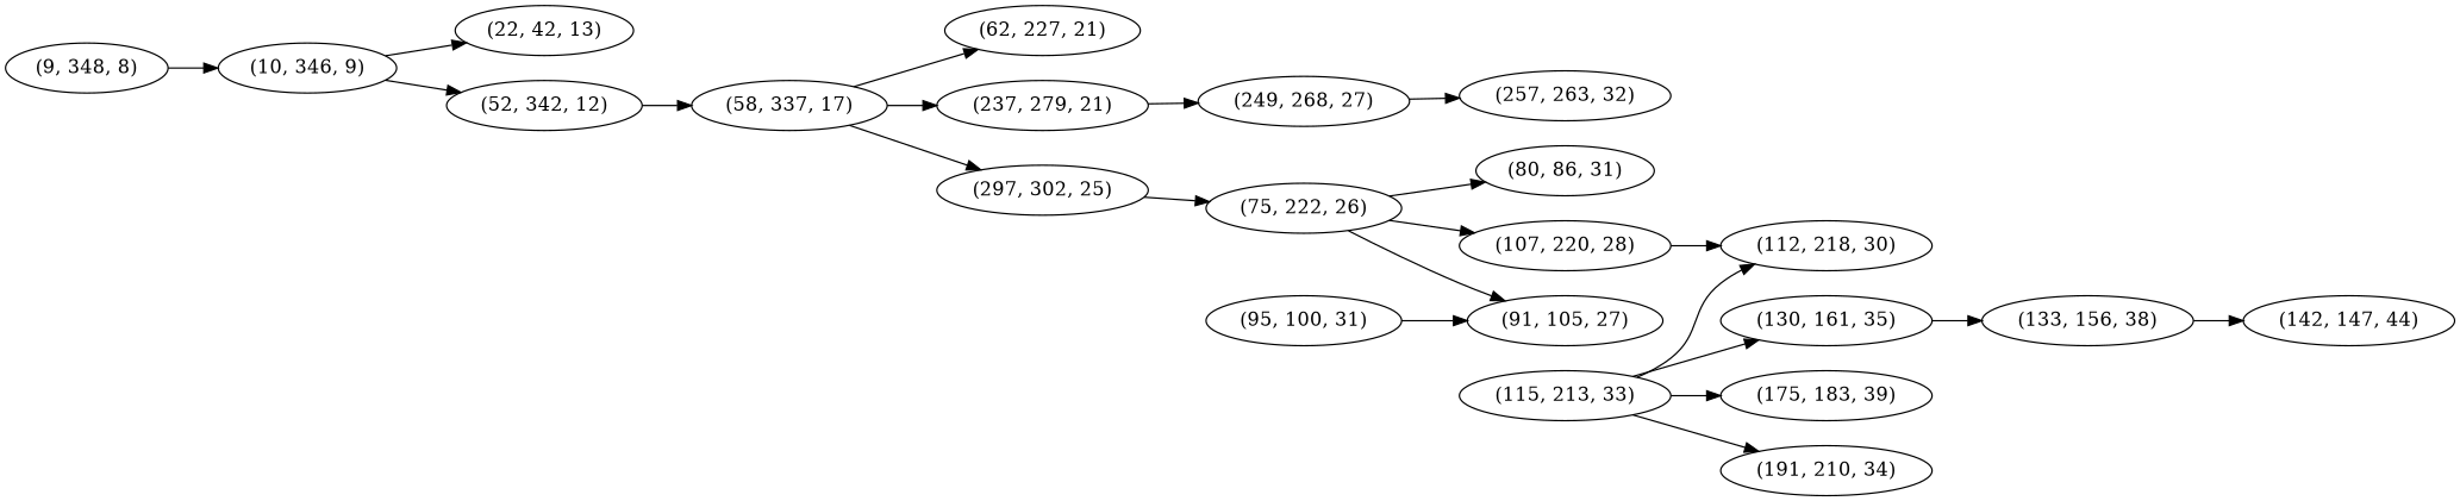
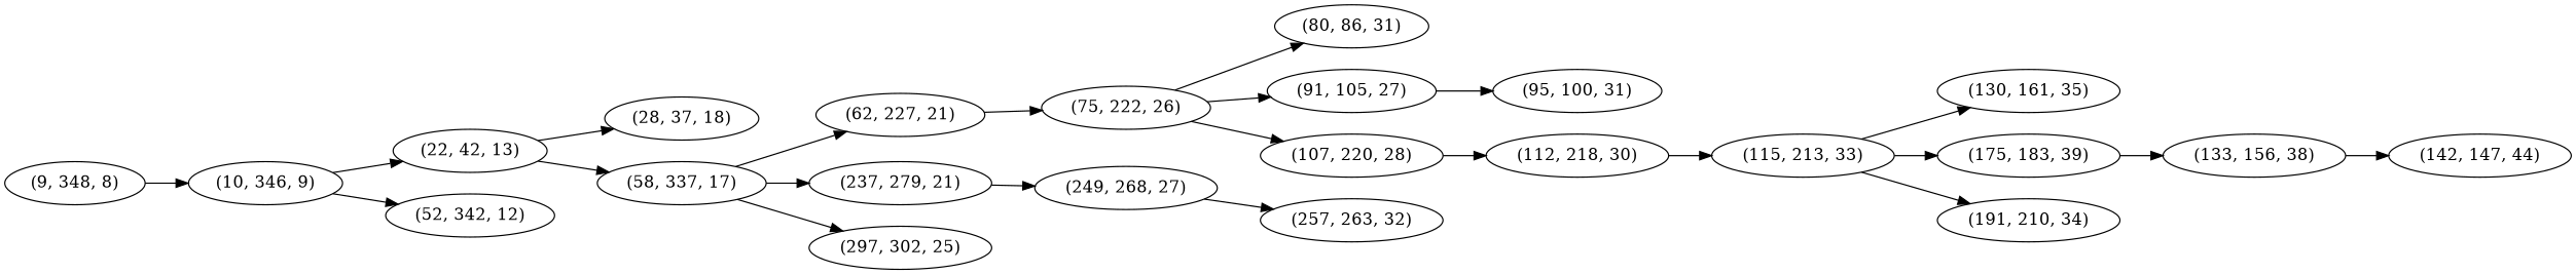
  digraph {
    rankdir=LR
    "(9, 348, 8)"
    "(10, 346, 9)"
    "(22, 42, 13)"
    "(52, 342, 12)"
+   "(28, 37, 18)"
    "(58, 337, 17)"
    "(62, 227, 21)"
    "(237, 279, 21)"
    "(297, 302, 25)"
    "(75, 222, 26)"
    "(249, 268, 27)"
    "(80, 86, 31)"
    "(91, 105, 27)"
    "(107, 220, 28)"
    "(95, 100, 31)"
    "(112, 218, 30)"
    "(115, 213, 33)"
    "(130, 161, 35)"
    "(175, 183, 39)"
    "(191, 210, 34)"
    "(133, 156, 38)"
    "(142, 147, 44)"
    "(257, 263, 32)"
    "(9, 348, 8)" -> "(10, 346, 9)"
    "(10, 346, 9)" -> "(22, 42, 13)"
    "(10, 346, 9)" -> "(52, 342, 12)"
-   "(52, 342, 12)" -> "(58, 337, 17)"
+   "(22, 42, 13)" -> "(28, 37, 18)"
+   "(22, 42, 13)" -> "(58, 337, 17)"
    "(58, 337, 17)" -> "(62, 227, 21)"
    "(58, 337, 17)" -> "(237, 279, 21)"
    "(58, 337, 17)" -> "(297, 302, 25)"
-   "(297, 302, 25)" -> "(75, 222, 26)"
+   "(62, 227, 21)" -> "(75, 222, 26)"
    "(237, 279, 21)" -> "(249, 268, 27)"
    "(75, 222, 26)" -> "(80, 86, 31)"
    "(75, 222, 26)" -> "(91, 105, 27)"
    "(75, 222, 26)" -> "(107, 220, 28)"
    "(249, 268, 27)" -> "(257, 263, 32)"
-   "(95, 100, 31)" -> "(91, 105, 27)"
+   "(91, 105, 27)" -> "(95, 100, 31)"
    "(107, 220, 28)" -> "(112, 218, 30)"
-   "(115, 213, 33)" -> "(112, 218, 30)"
+   "(112, 218, 30)" -> "(115, 213, 33)"
    "(115, 213, 33)" -> "(130, 161, 35)"
    "(115, 213, 33)" -> "(175, 183, 39)"
    "(115, 213, 33)" -> "(191, 210, 34)"
-   "(130, 161, 35)" -> "(133, 156, 38)"
+   "(175, 183, 39)" -> "(133, 156, 38)"
    "(133, 156, 38)" -> "(142, 147, 44)"
  }
